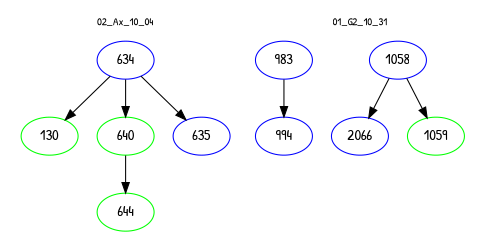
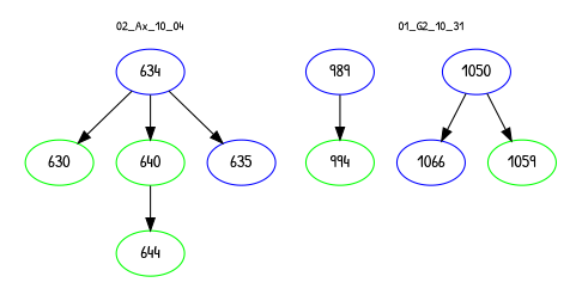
  digraph {
    fontname="Patrick Hand"
    node [color=blue fontname="Patrick Hand"]
    edge [color=black fontname="Patrick Hand"]
    n1 [label=634]
-   n2 [color=green label=130]
+   n2 [color=green label=630]
    n3 [color=green label=640]
    n4 [label=635]
    n5 [color=green label=644]
-   n6 [label=1058]
-   n7 [label=983]
-   n8 [label=2066]
+   n6 [label=1050]
+   n7 [label=989]
+   n8 [label=1066]
    n9 [color=green label=1059]
-   n10 [label=994]
+   n10 [color=green label=994]
    subgraph cluster_1 {
      color=white
      fontsize=10
      label="02_Ax_10_04"
      n1
      n2
      n3
      n4
      n5
    }
    subgraph cluster_2 {
      color=white
      fontsize=10
      label="01_G2_10_31"
      n6
      n7
      n8
      n9
      n10
    }
    n1 -> n2
    n1 -> n3
    n1 -> n4
    n3 -> n5
    n6 -> n8
    n6 -> n9
    n7 -> n10
  }
